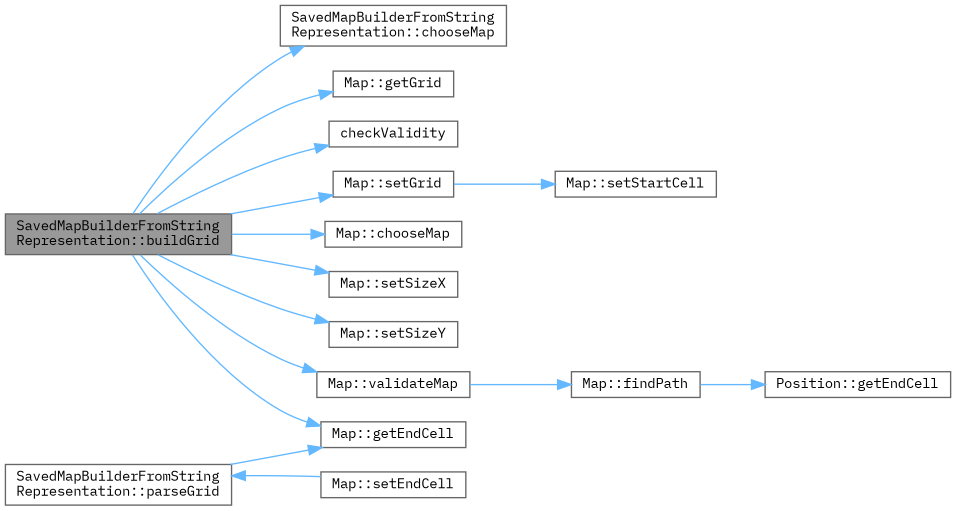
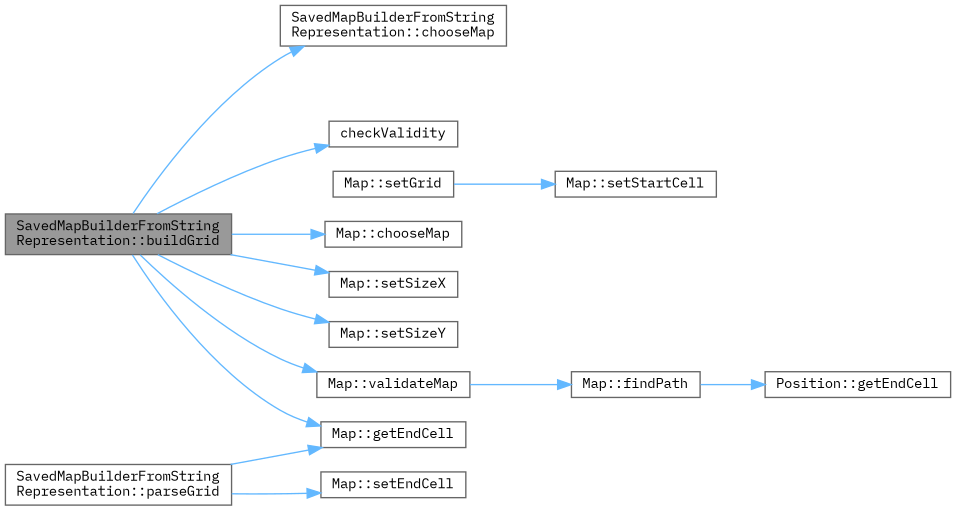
  digraph {
    fontname="IBM Plex Mono"
    rankdir=LR
    node [color=grey40 fillcolor=white fontname="IBM Plex Mono" fontsize=10 shape=box style=filled]
    edge [color=steelblue1 fontname="IBM Plex Mono" fontsize=10 labelfontname=Helvetica labelfontsize=10 style=solid]
    n1 [color=gray40 fillcolor=grey60 fontcolor=black height=0.2 label="SavedMapBuilderFromString\lRepresentation::buildGrid" width=0.4]
    n2 [height=0.2 label="SavedMapBuilderFromString\lRepresentation::chooseMap" width=0.4]
-   n3 [height=0.2 label="Map::getGrid" width=0.4]
    n4 [height=0.2 label=checkValidity width=0.4]
    n5 [height=0.2 label="Map::setGrid" width=0.4]
    n6 [height=0.2 label="Map::chooseMap" width=0.4]
    n7 [height=0.2 label="Map::setSizeX" width=0.4]
    n8 [height=0.2 label="Map::setSizeY" width=0.4]
    n9 [height=0.2 label="Map::validateMap" width=0.4]
    n10 [height=0.2 label="Map::getEndCell" width=0.4]
    n11 [height=0.2 label="SavedMapBuilderFromString\lRepresentation::parseGrid" width=0.4]
    n12 [height=0.2 label="Map::setEndCell" width=0.4]
    n13 [height=0.2 label="Map::setStartCell" width=0.4]
    n14 [height=0.2 label="Map::findPath" width=0.4]
    n15 [height=0.2 label="Position::getEndCell" width=0.4]
    n1 -> n2
-   n1 -> n3
    n1 -> n4
-   n1 -> n5
    n1 -> n6
    n1 -> n7
    n1 -> n8
    n1 -> n9
    n1 -> n10
    n5 -> n13
    n9 -> n14
    n11 -> n10
-   n12 -> n11
+   n11 -> n12
    n14 -> n15
  }
